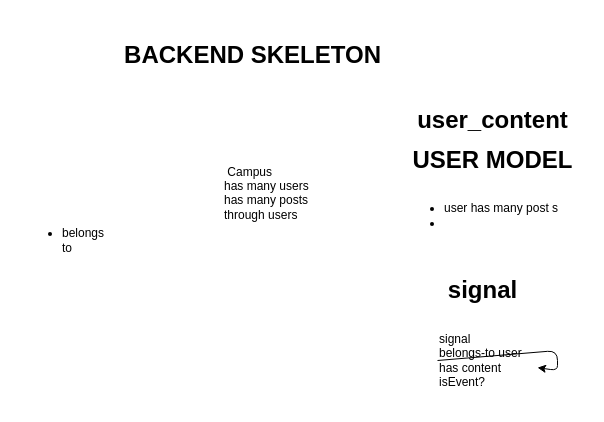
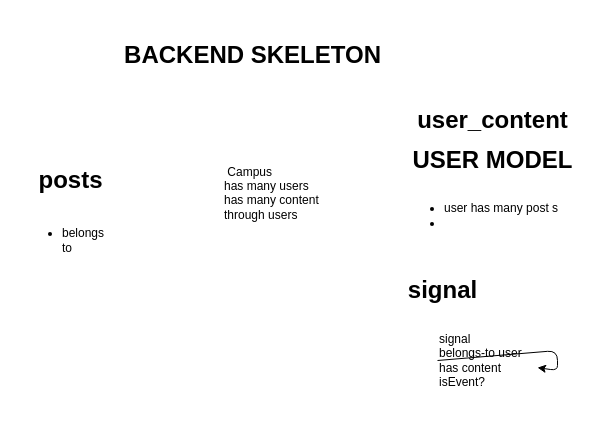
  <mxCell id="0" />
  <mxCell id="1" parent="0" />
  <mxCell id="2" value="BACKEND SKELETON" style="text;strokeColor=none;fillColor=none;html=1;fontSize=24;fontStyle=1;verticalAlign=middle;align=center;" vertex="1" parent="1"><mxGeometry x="202" y="20" width="100" height="70" as="geometry" /></mxCell>
  <mxCell id="3" value="USER MODEL" style="text;strokeColor=none;fillColor=none;html=1;fontSize=24;fontStyle=1;verticalAlign=middle;align=center;" vertex="1" parent="1"><mxGeometry x="442" y="140" width="100" height="40" as="geometry" /></mxCell>
  <mxCell id="4" value="user_content&lt;br&gt;" style="text;strokeColor=none;fillColor=none;html=1;fontSize=24;fontStyle=1;verticalAlign=middle;align=center;" vertex="1" parent="1"><mxGeometry x="442" y="100" width="100" height="40" as="geometry" /></mxCell>
- <mxCell id="6" value="&amp;nbsp;Campus&lt;br&gt;has many users&lt;br&gt;has many posts through users&lt;br&gt;&amp;nbsp;" style="text;strokeColor=none;fillColor=none;html=1;whiteSpace=wrap;verticalAlign=middle;overflow=hidden;" vertex="1" parent="1"><mxGeometry x="222" y="160" width="100" height="80" as="geometry" /></mxCell>
+ <mxCell id="5" value="posts&lt;br&gt;" style="text;strokeColor=none;fillColor=none;html=1;fontSize=24;fontStyle=1;verticalAlign=middle;align=center;" vertex="1" parent="1"><mxGeometry x="20" y="160" width="100" height="40" as="geometry" /></mxCell>
+ <mxCell id="6" value="&amp;nbsp;Campus&lt;br&gt;has many users&lt;br&gt;has many content through users&lt;br&gt;&amp;nbsp;" style="text;strokeColor=none;fillColor=none;html=1;whiteSpace=wrap;verticalAlign=middle;overflow=hidden;" vertex="1" parent="1"><mxGeometry x="222" y="160" width="100" height="80" as="geometry" /></mxCell>
  <mxCell id="7" value="&lt;ul&gt;&lt;li&gt;user has many post s&lt;/li&gt;&lt;li&gt;&amp;nbsp;&lt;/li&gt;&lt;/ul&gt;" style="text;strokeColor=none;fillColor=none;html=1;whiteSpace=wrap;verticalAlign=middle;overflow=hidden;" vertex="1" parent="1"><mxGeometry x="402" y="180" width="180" height="70" as="geometry" /></mxCell>
- <mxCell id="8" value="signal" style="text;strokeColor=none;fillColor=none;html=1;fontSize=24;fontStyle=1;verticalAlign=middle;align=center;" vertex="1" parent="1"><mxGeometry x="432" y="270" width="100" height="40" as="geometry" /></mxCell>
+ <mxCell id="8" value="signal" style="text;strokeColor=none;fillColor=none;html=1;fontSize=24;fontStyle=1;verticalAlign=middle;align=center;" vertex="1" parent="1"><mxGeometry x="392" y="270" width="100" height="40" as="geometry" /></mxCell>
  <mxCell id="9" value="signal&lt;br&gt;belongs-to user&lt;br&gt;has content isEvent?" style="text;strokeColor=none;fillColor=none;html=1;whiteSpace=wrap;verticalAlign=middle;overflow=hidden;" vertex="1" parent="1"><mxGeometry x="437" y="320" width="100" height="80" as="geometry" /></mxCell>
  <mxCell id="10" style="edgeStyle=none;html=1;exitX=0;exitY=0.5;exitDx=0;exitDy=0;" edge="1" parent="1" source="9" target="9"><mxGeometry relative="1" as="geometry" /></mxCell>
  <mxCell id="11" value="&lt;ul&gt;&lt;li&gt;belongs to&amp;nbsp;&lt;/li&gt;&lt;/ul&gt;" style="text;strokeColor=none;fillColor=none;html=1;whiteSpace=wrap;verticalAlign=middle;overflow=hidden;" vertex="1" parent="1"><mxGeometry x="20" y="200" width="100" height="80" as="geometry" /></mxCell>
